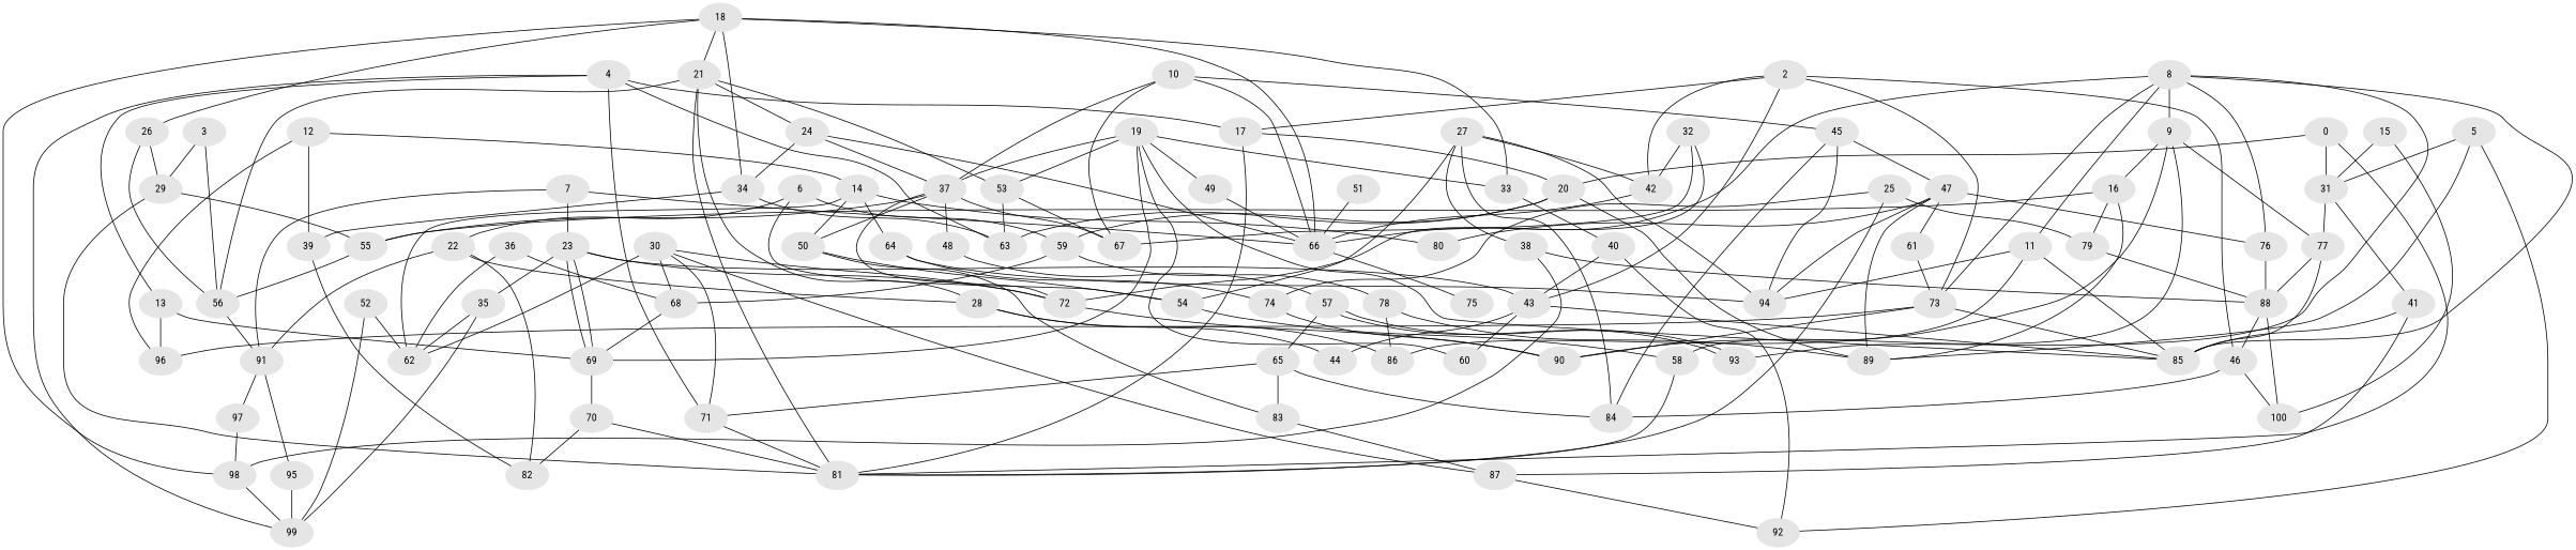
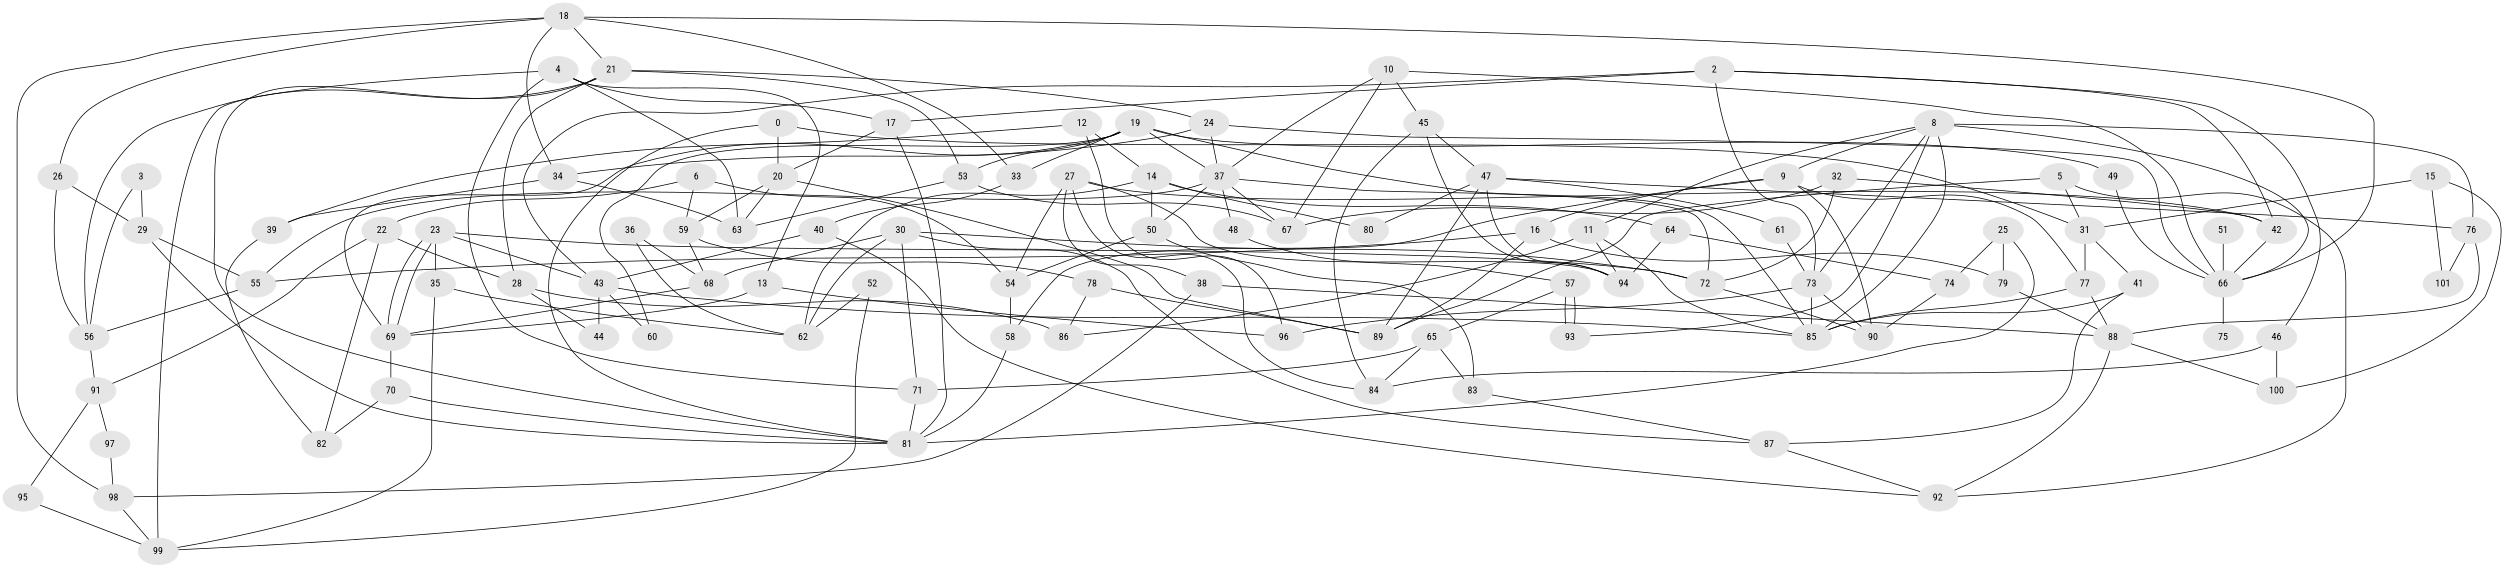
  graph {
    fontname="Roboto Condensed"
    node [color=gray90 fontname="Roboto Condensed" style=filled]
    edge [fontname="Roboto Condensed"]
    n1 [label=0]
    20
    31
    81
    63
    89
    59
    77
    41
    2
    17
    42
    43
    46
    73
    66
    85
    60
    44
    100
    84
    90
    96
    3
    29
    56
    55
    91
    4
    13
    71
    99
    69
    5
    92
    6
    22
    54
    28
    82
    53
    67
    58
    68
    78
-   7
    23
    35
    72
    75
    95
    97
    8
    9
    11
    76
    93
    16
    94
    86
+   101
    88
    79
    10
    37
    45
    50
    48
    47
    12
    14
    39
    62
    64
    80
    70
    83
    74
    15
    18
    21
    26
    33
    34
    98
    24
    40
    19
    49
    25
    27
    38
    51
    30
    87
    32
    36
    57
    61
    65
    52
    n1 -- 20
    n1 -- 31
    n1 -- 81
    20 -- 63
    20 -- 89
    20 -- 59
    31 -- 77
    31 -- 41
    59 -- 68
    59 -- 78
    77 -- 85
    77 -- 88
    41 -- 85
    41 -- 87
    2 -- 17
    2 -- 42
    2 -- 43
    2 -- 46
    2 -- 73
    17 -- 20
    17 -- 81
    42 -- 66
    43 -- 85
    43 -- 60
    43 -- 44
    46 -- 100
    46 -- 84
    73 -- 85
    73 -- 90
    73 -- 96
    66 -- 75
    3 -- 29
    3 -- 56
    29 -- 81
    29 -- 55
    56 -- 91
    55 -- 56
    91 -- 95
    91 -- 97
    4 -- 63
    4 -- 17
    4 -- 13
    4 -- 71
    4 -- 99
    13 -- 96
    13 -- 69
    71 -- 81
    69 -- 70
    5 -- 31
    5 -- 89
    5 -- 92
    6 -- 59
    6 -- 22
    6 -- 54
    22 -- 91
    22 -- 28
    22 -- 82
    54 -- 58
    28 -- 44
    28 -- 86
    53 -- 63
    53 -- 67
    58 -- 81
    68 -- 69
    78 -- 89
    78 -- 86
-   7 -- 66
-   7 -- 91
-   7 -- 23
    23 -- 43
    23 -- 69
    23 -- 69
    23 -- 35
    23 -- 72
    35 -- 99
    35 -- 62
    72 -- 90
    95 -- 99
    97 -- 98
    8 -- 73
    8 -- 66
    8 -- 85
    8 -- 9
    8 -- 11
    8 -- 76
    8 -- 93
    9 -- 77
    9 -- 90
    9 -- 58
    9 -- 16
    11 -- 85
    11 -- 94
    11 -- 86
+   76 -- 101
    76 -- 88
    16 -- 89
    16 -- 55
    16 -- 79
    88 -- 100
-   88 -- 46
+   88 -- 92
    79 -- 88
    10 -- 66
    10 -- 67
    10 -- 37
    10 -- 45
    37 -- 55
    37 -- 67
    37 -- 72
    37 -- 50
    37 -- 48
    45 -- 84
    45 -- 94
    45 -- 47
    50 -- 54
    50 -- 83
    48 -- 57
    47 -- 89
    47 -- 76
    47 -- 94
    47 -- 80
    47 -- 61
    12 -- 96
    12 -- 14
    12 -- 39
    14 -- 50
    14 -- 62
    14 -- 64
    14 -- 80
    39 -- 82
    64 -- 94
    64 -- 74
    70 -- 81
    70 -- 82
    83 -- 87
    74 -- 90
    15 -- 31
    15 -- 100
+   15 -- 101
    18 -- 66
    18 -- 21
    18 -- 26
    18 -- 33
    18 -- 34
    18 -- 98
    21 -- 81
    21 -- 56
    21 -- 28
    21 -- 53
    21 -- 24
    26 -- 29
    26 -- 56
    33 -- 40
    34 -- 63
    34 -- 39
    98 -- 99
    24 -- 66
    24 -- 37
    24 -- 34
    40 -- 43
    40 -- 92
    19 -- 85
    19 -- 60
    19 -- 69
    19 -- 53
    19 -- 37
    19 -- 33
    19 -- 49
    49 -- 66
    25 -- 81
    25 -- 79
    25 -- 74
    27 -- 42
    27 -- 84
    27 -- 54
    27 -- 94
    27 -- 38
    38 -- 88
    38 -- 98
    51 -- 66
    30 -- 71
    30 -- 68
    30 -- 72
    30 -- 62
    30 -- 87
    87 -- 92
    32 -- 42
    32 -- 67
    32 -- 72
    36 -- 68
    36 -- 62
    57 -- 93
    57 -- 93
    57 -- 65
    61 -- 73
    65 -- 84
    65 -- 71
    65 -- 83
    52 -- 99
    52 -- 62
  }
